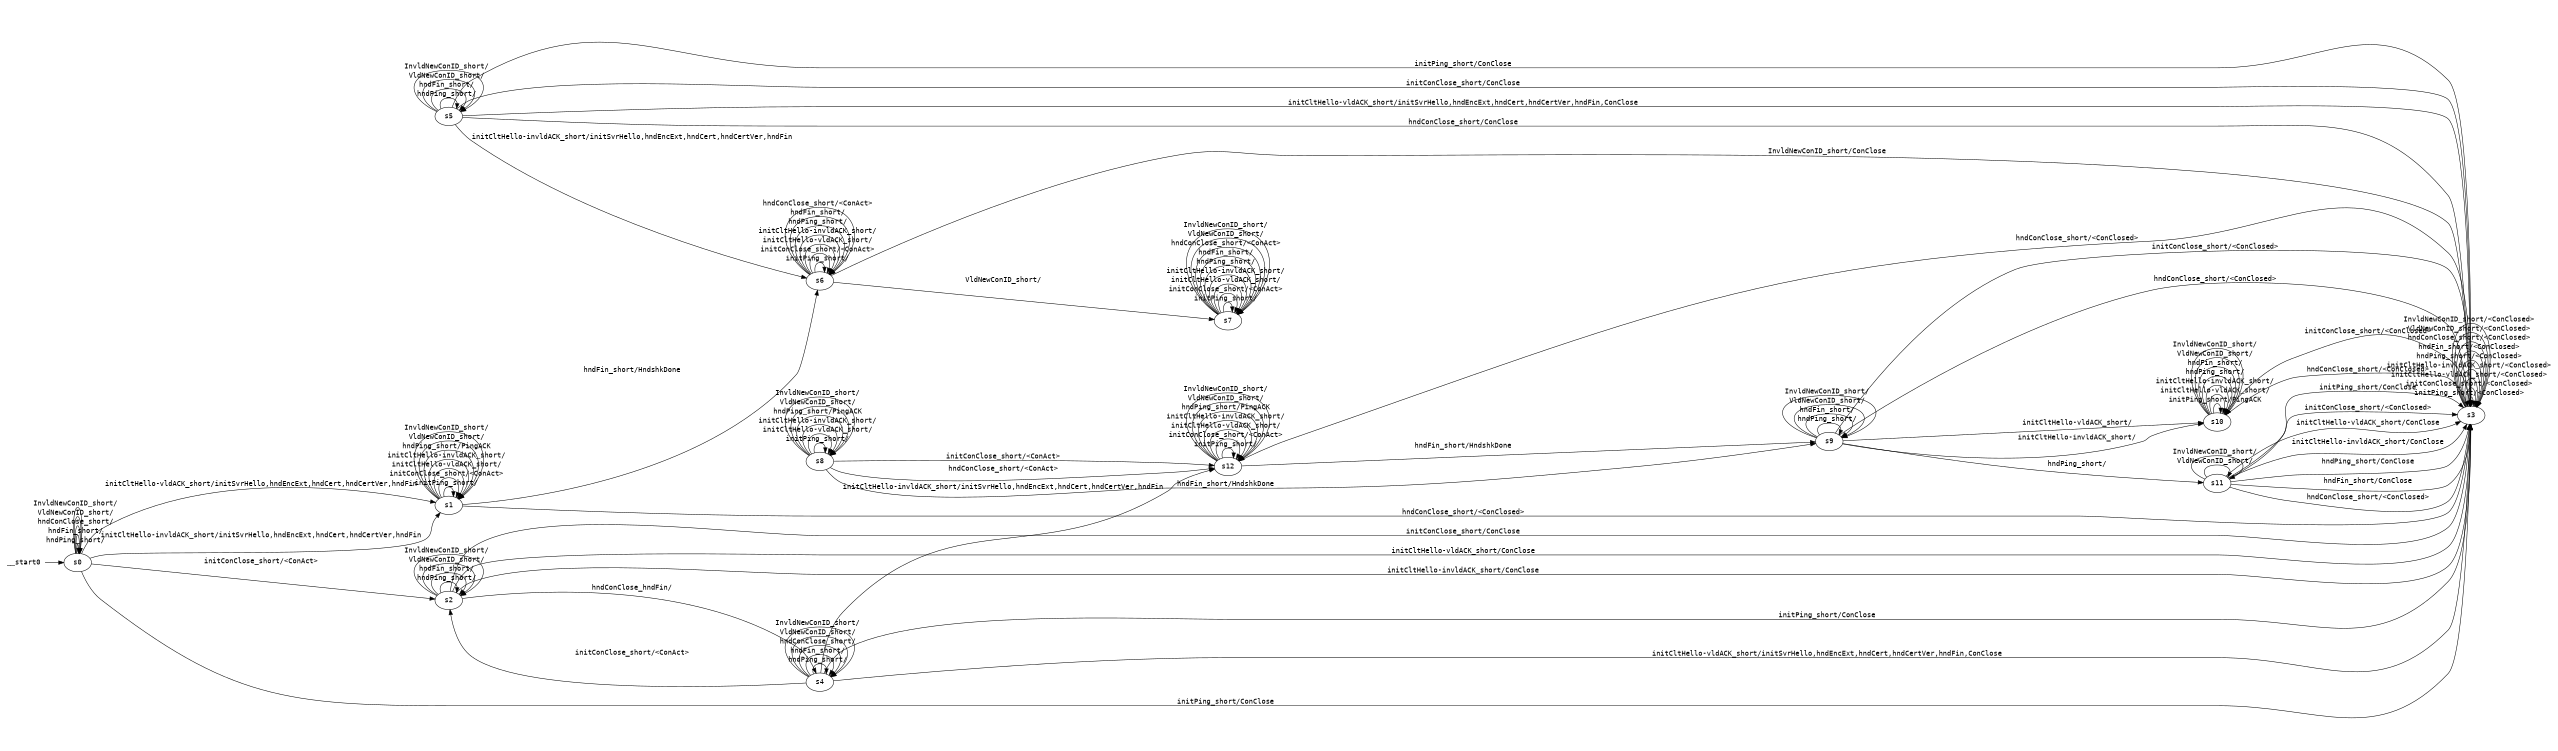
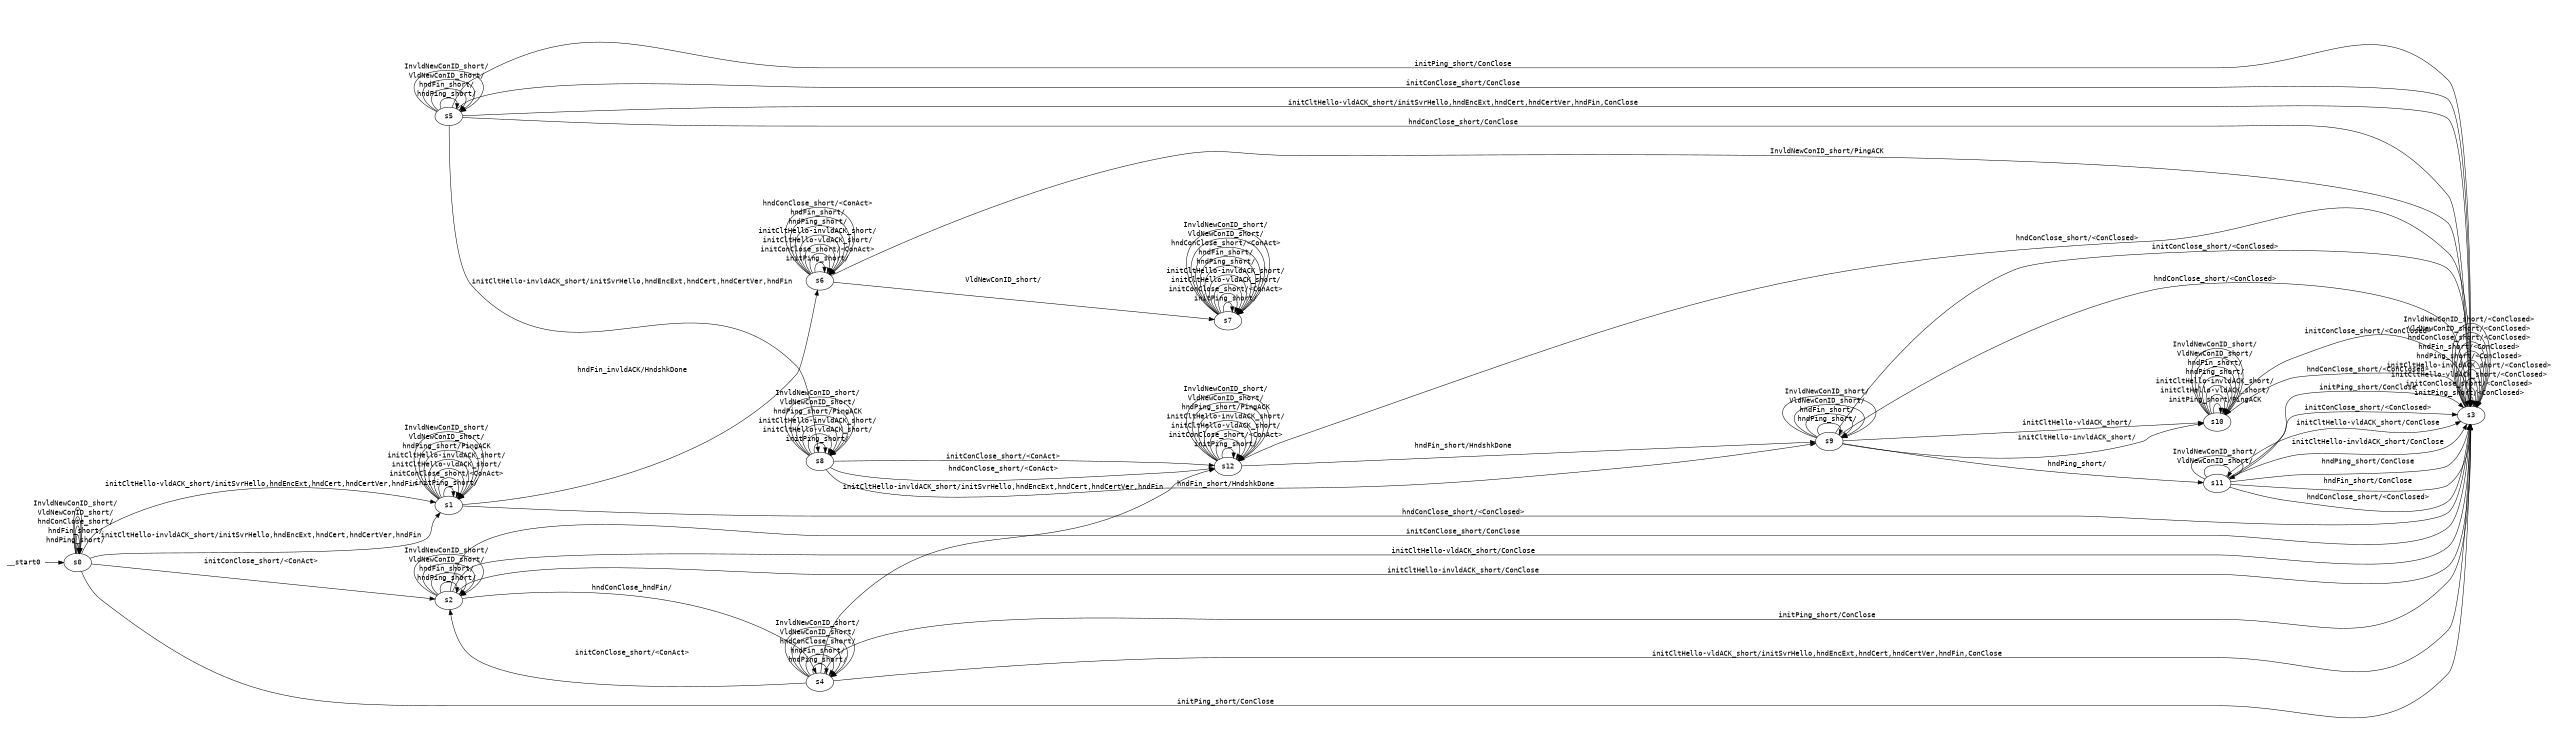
  digraph {
    fontname="DejaVu Sans Mono"
    rankdir=LR
    node [fontname="DejaVu Sans Mono"]
    edge [fontname="DejaVu Sans Mono"]
    n1 [label=s0]
    n2 [label=s1]
    n3 [label=s2]
    n4 [label=s3]
    n5 [label=s6]
    n6 [label=s4]
    n7 [label=s7]
    n8 [label=s12]
    n9 [label=s5]
    n10 [label=s8]
    n11 [label=s9]
    n12 [label=s10]
    n13 [label=s11]
    __start0 [shape=none]
    n1 -> n1 [label="hndPing_short/ "]
    n1 -> n1 [label="hndFin_short/ "]
    n1 -> n1 [label="hndConClose_short/ "]
    n1 -> n1 [label="VldNewConID_short/ "]
    n1 -> n1 [label="InvldNewConID_short/ "]
    n1 -> n2 [label="initCltHello-vldACK_short/initSvrHello,hndEncExt,hndCert,hndCertVer,hndFin "]
    n1 -> n2 [label="initCltHello-invldACK_short/initSvrHello,hndEncExt,hndCert,hndCertVer,hndFin "]
    n1 -> n3 [label="initConClose_short/<ConAct> "]
    n1 -> n4 [label="initPing_short/ConClose "]
    n2 -> n2 [label="initPing_short/ "]
    n2 -> n2 [label="initConClose_short/<ConAct> "]
    n2 -> n2 [label="initCltHello-vldACK_short/ "]
    n2 -> n2 [label="initCltHello-invldACK_short/ "]
    n2 -> n2 [label="hndPing_short/PingACK "]
    n2 -> n2 [label="VldNewConID_short/ "]
    n2 -> n2 [label="InvldNewConID_short/ "]
    n2 -> n4 [label="hndConClose_short/<ConClosed> "]
-   n2 -> n5 [label="hndFin_short/HndshkDone "]
+   n2 -> n5 [label="hndFin_invldACK/HndshkDone "]
    n3 -> n3 [label="hndPing_short/ "]
    n3 -> n3 [label="hndFin_short/ "]
    n3 -> n3 [label="VldNewConID_short/ "]
    n3 -> n3 [label="InvldNewConID_short/ "]
    n3 -> n4 [label="initConClose_short/ConClose "]
    n3 -> n4 [label="initCltHello-vldACK_short/ConClose "]
    n3 -> n4 [label="initCltHello-invldACK_short/ConClose "]
    n3 -> n6 [label="hndConClose_hndFin/ "]
    n4 -> n4 [label="initPing_short/<ConClosed> "]
    n4 -> n4 [label="initConClose_short/<ConClosed> "]
    n4 -> n4 [label="initCltHello-vldACK_short/<ConClosed> "]
    n4 -> n4 [label="initCltHello-invldACK_short/<ConClosed> "]
    n4 -> n4 [label="hndPing_short/<ConClosed> "]
    n4 -> n4 [label="hndFin_short/<ConClosed> "]
    n4 -> n4 [label="hndConClose_short/<ConClosed> "]
    n4 -> n4 [label="VldNewConID_short/<ConClosed> "]
    n4 -> n4 [label="InvldNewConID_short/<ConClosed> "]
-   n5 -> n4 [label="InvldNewConID_short/ConClose "]
+   n5 -> n4 [label="InvldNewConID_short/PingACK "]
    n5 -> n5 [label="initPing_short/ "]
    n5 -> n5 [label="initConClose_short/<ConAct> "]
    n5 -> n5 [label="initCltHello-vldACK_short/ "]
    n5 -> n5 [label="initCltHello-invldACK_short/ "]
    n5 -> n5 [label="hndPing_short/ "]
    n5 -> n5 [label="hndFin_short/ "]
    n5 -> n5 [label="hndConClose_short/<ConAct> "]
    n5 -> n7 [label="VldNewConID_short/ "]
    n6 -> n3 [label="initConClose_short/<ConAct> "]
    n6 -> n4 [label="initPing_short/ConClose "]
    n6 -> n4 [label="initCltHello-vldACK_short/initSvrHello,hndEncExt,hndCert,hndCertVer,hndFin,ConClose "]
    n6 -> n6 [label="hndPing_short/ "]
    n6 -> n6 [label="hndFin_short/ "]
    n6 -> n6 [label="hndConClose_short/ "]
    n6 -> n6 [label="VldNewConID_short/ "]
    n6 -> n6 [label="InvldNewConID_short/ "]
    n6 -> n8 [label="initCltHello-invldACK_short/initSvrHello,hndEncExt,hndCert,hndCertVer,hndFin "]
    n7 -> n7 [label="initPing_short/ "]
    n7 -> n7 [label="initConClose_short/<ConAct> "]
    n7 -> n7 [label="initCltHello-vldACK_short/ "]
    n7 -> n7 [label="initCltHello-invldACK_short/ "]
    n7 -> n7 [label="hndPing_short/ "]
    n7 -> n7 [label="hndFin_short/ "]
    n7 -> n7 [label="hndConClose_short/<ConAct> "]
    n7 -> n7 [label="VldNewConID_short/ "]
    n7 -> n7 [label="InvldNewConID_short/ "]
    n8 -> n4 [label="hndConClose_short/<ConClosed> "]
    n8 -> n8 [label="initPing_short/ "]
    n8 -> n8 [label="initConClose_short/<ConAct> "]
    n8 -> n8 [label="initCltHello-vldACK_short/ "]
    n8 -> n8 [label="initCltHello-invldACK_short/ "]
    n8 -> n8 [label="hndPing_short/PingACK "]
    n8 -> n8 [label="VldNewConID_short/ "]
    n8 -> n8 [label="InvldNewConID_short/ "]
    n8 -> n11 [label="hndFin_short/HndshkDone "]
    n9 -> n4 [label="initPing_short/ConClose "]
    n9 -> n4 [label="initConClose_short/ConClose "]
    n9 -> n4 [label="initCltHello-vldACK_short/initSvrHello,hndEncExt,hndCert,hndCertVer,hndFin,ConClose "]
    n9 -> n4 [label="hndConClose_short/ConClose "]
    n9 -> n9 [label="hndPing_short/ "]
    n9 -> n9 [label="hndFin_short/ "]
    n9 -> n9 [label="VldNewConID_short/ "]
    n9 -> n9 [label="InvldNewConID_short/ "]
-   n9 -> n5 [label="initCltHello-invldACK_short/initSvrHello,hndEncExt,hndCert,hndCertVer,hndFin "]
+   n9 -> n10 [label="initCltHello-invldACK_short/initSvrHello,hndEncExt,hndCert,hndCertVer,hndFin "]
    n10 -> n8 [label="initConClose_short/<ConAct> "]
    n10 -> n8 [label="hndConClose_short/<ConAct> "]
    n10 -> n10 [label="initPing_short/ "]
    n10 -> n10 [label="initCltHello-vldACK_short/ "]
    n10 -> n10 [label="initCltHello-invldACK_short/ "]
    n10 -> n10 [label="hndPing_short/PingACK "]
    n10 -> n10 [label="VldNewConID_short/ "]
    n10 -> n10 [label="InvldNewConID_short/ "]
    n10 -> n11 [label="hndFin_short/HndshkDone "]
    n11 -> n4 [label="initConClose_short/<ConClosed> "]
    n11 -> n4 [label="hndConClose_short/<ConClosed> "]
    n11 -> n11 [label="hndPing_short/ "]
    n11 -> n11 [label="hndFin_short/ "]
    n11 -> n11 [label="VldNewConID_short/ "]
    n11 -> n11 [label="InvldNewConID_short/ "]
    n11 -> n12 [label="initCltHello-vldACK_short/ "]
    n11 -> n12 [label="initCltHello-invldACK_short/ "]
    n11 -> n13 [label="hndPing_short/ "]
    n12 -> n4 [label="initConClose_short/<ConClosed> "]
    n12 -> n4 [label="hndConClose_short/<ConClosed> "]
    n12 -> n12 [label="initPing_short/PingACK "]
    n12 -> n12 [label="initCltHello-vldACK_short/ "]
    n12 -> n12 [label="initCltHello-invldACK_short/ "]
    n12 -> n12 [label="hndPing_short/ "]
    n12 -> n12 [label="hndFin_short/ "]
    n12 -> n12 [label="VldNewConID_short/ "]
    n12 -> n12 [label="InvldNewConID_short/ "]
    n13 -> n4 [label="initPing_short/ConClose "]
    n13 -> n4 [label="initConClose_short/<ConClosed> "]
    n13 -> n4 [label="initCltHello-vldACK_short/ConClose "]
    n13 -> n4 [label="initCltHello-invldACK_short/ConClose "]
    n13 -> n4 [label="hndPing_short/ConClose "]
    n13 -> n4 [label="hndFin_short/ConClose "]
    n13 -> n4 [label="hndConClose_short/<ConClosed> "]
    n13 -> n13 [label="VldNewConID_short/ "]
    n13 -> n13 [label="InvldNewConID_short/ "]
    __start0 -> n1
  }
